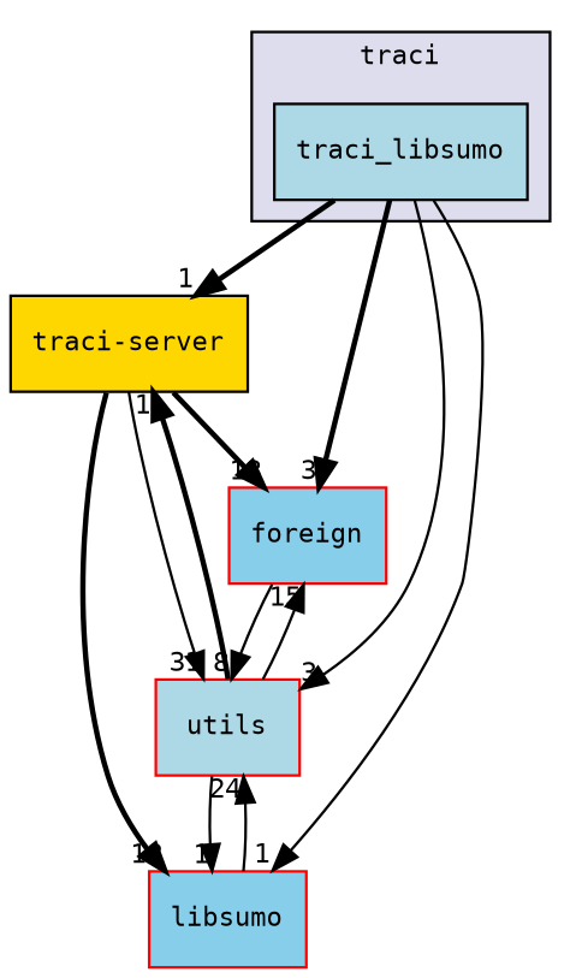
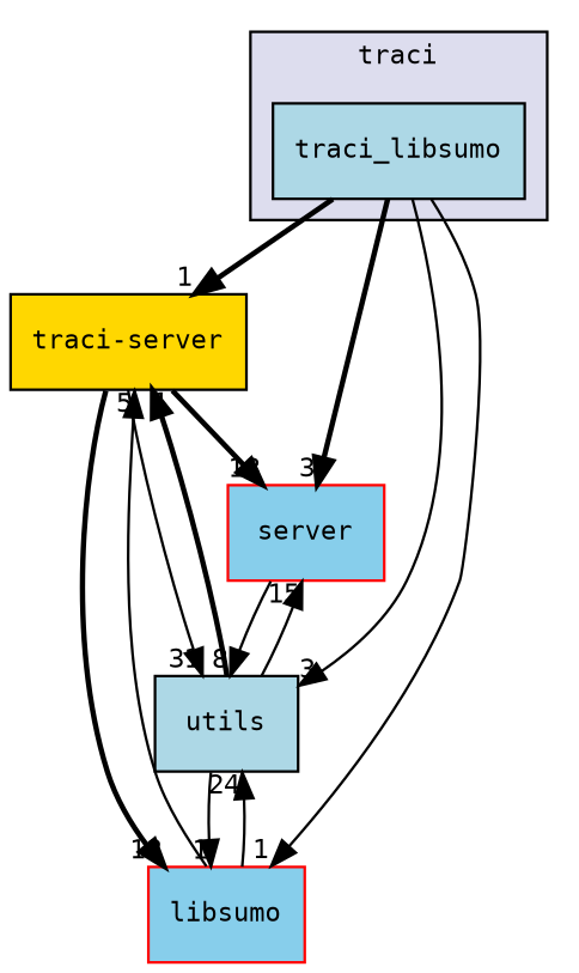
  digraph {
    compound=true
    fontname="DejaVu Sans Mono"
    node [fillcolor=lightblue fontname="DejaVu Sans Mono" fontsize=10 shape=box style=filled color=red]
    edge [fontname="DejaVu Sans Mono" headlabel=1 labeldistance=1.5 labelfontname=Helvetica labelfontsize=10 style=solid]
    n1 [label=traci_libsumo pencolor=black color=""]
    n2 [fillcolor=gold label="traci-server" color=""]
-   n3 [fillcolor=skyblue label=foreign]
+   n3 [fillcolor=skyblue label=server]
    n4 [fillcolor=skyblue label=libsumo]
-   n5 [label=utils]
+   n5 [color=black label=utils]
    subgraph cluster_1 {
      bgcolor="#ddddee"
      fontsize=10
      label=traci
      pencolor=black
      n1
    }
    n1 -> n2 [style=bold]
    n1 -> n3 [headlabel=3 style=bold]
    n1 -> n4
    n1 -> n5 [headlabel=3]
    n2 -> n3 [headlabel=18 style=bold]
    n2 -> n4 [headlabel=18 style=bold]
    n2 -> n5 [headlabel=31]
    n3 -> n5 [headlabel=8]
+   n4 -> n2 [headlabel=5]
    n4 -> n5 [headlabel=24]
    n5 -> n2 [style=bold]
    n5 -> n3 [headlabel=15]
    n5 -> n4
  }
